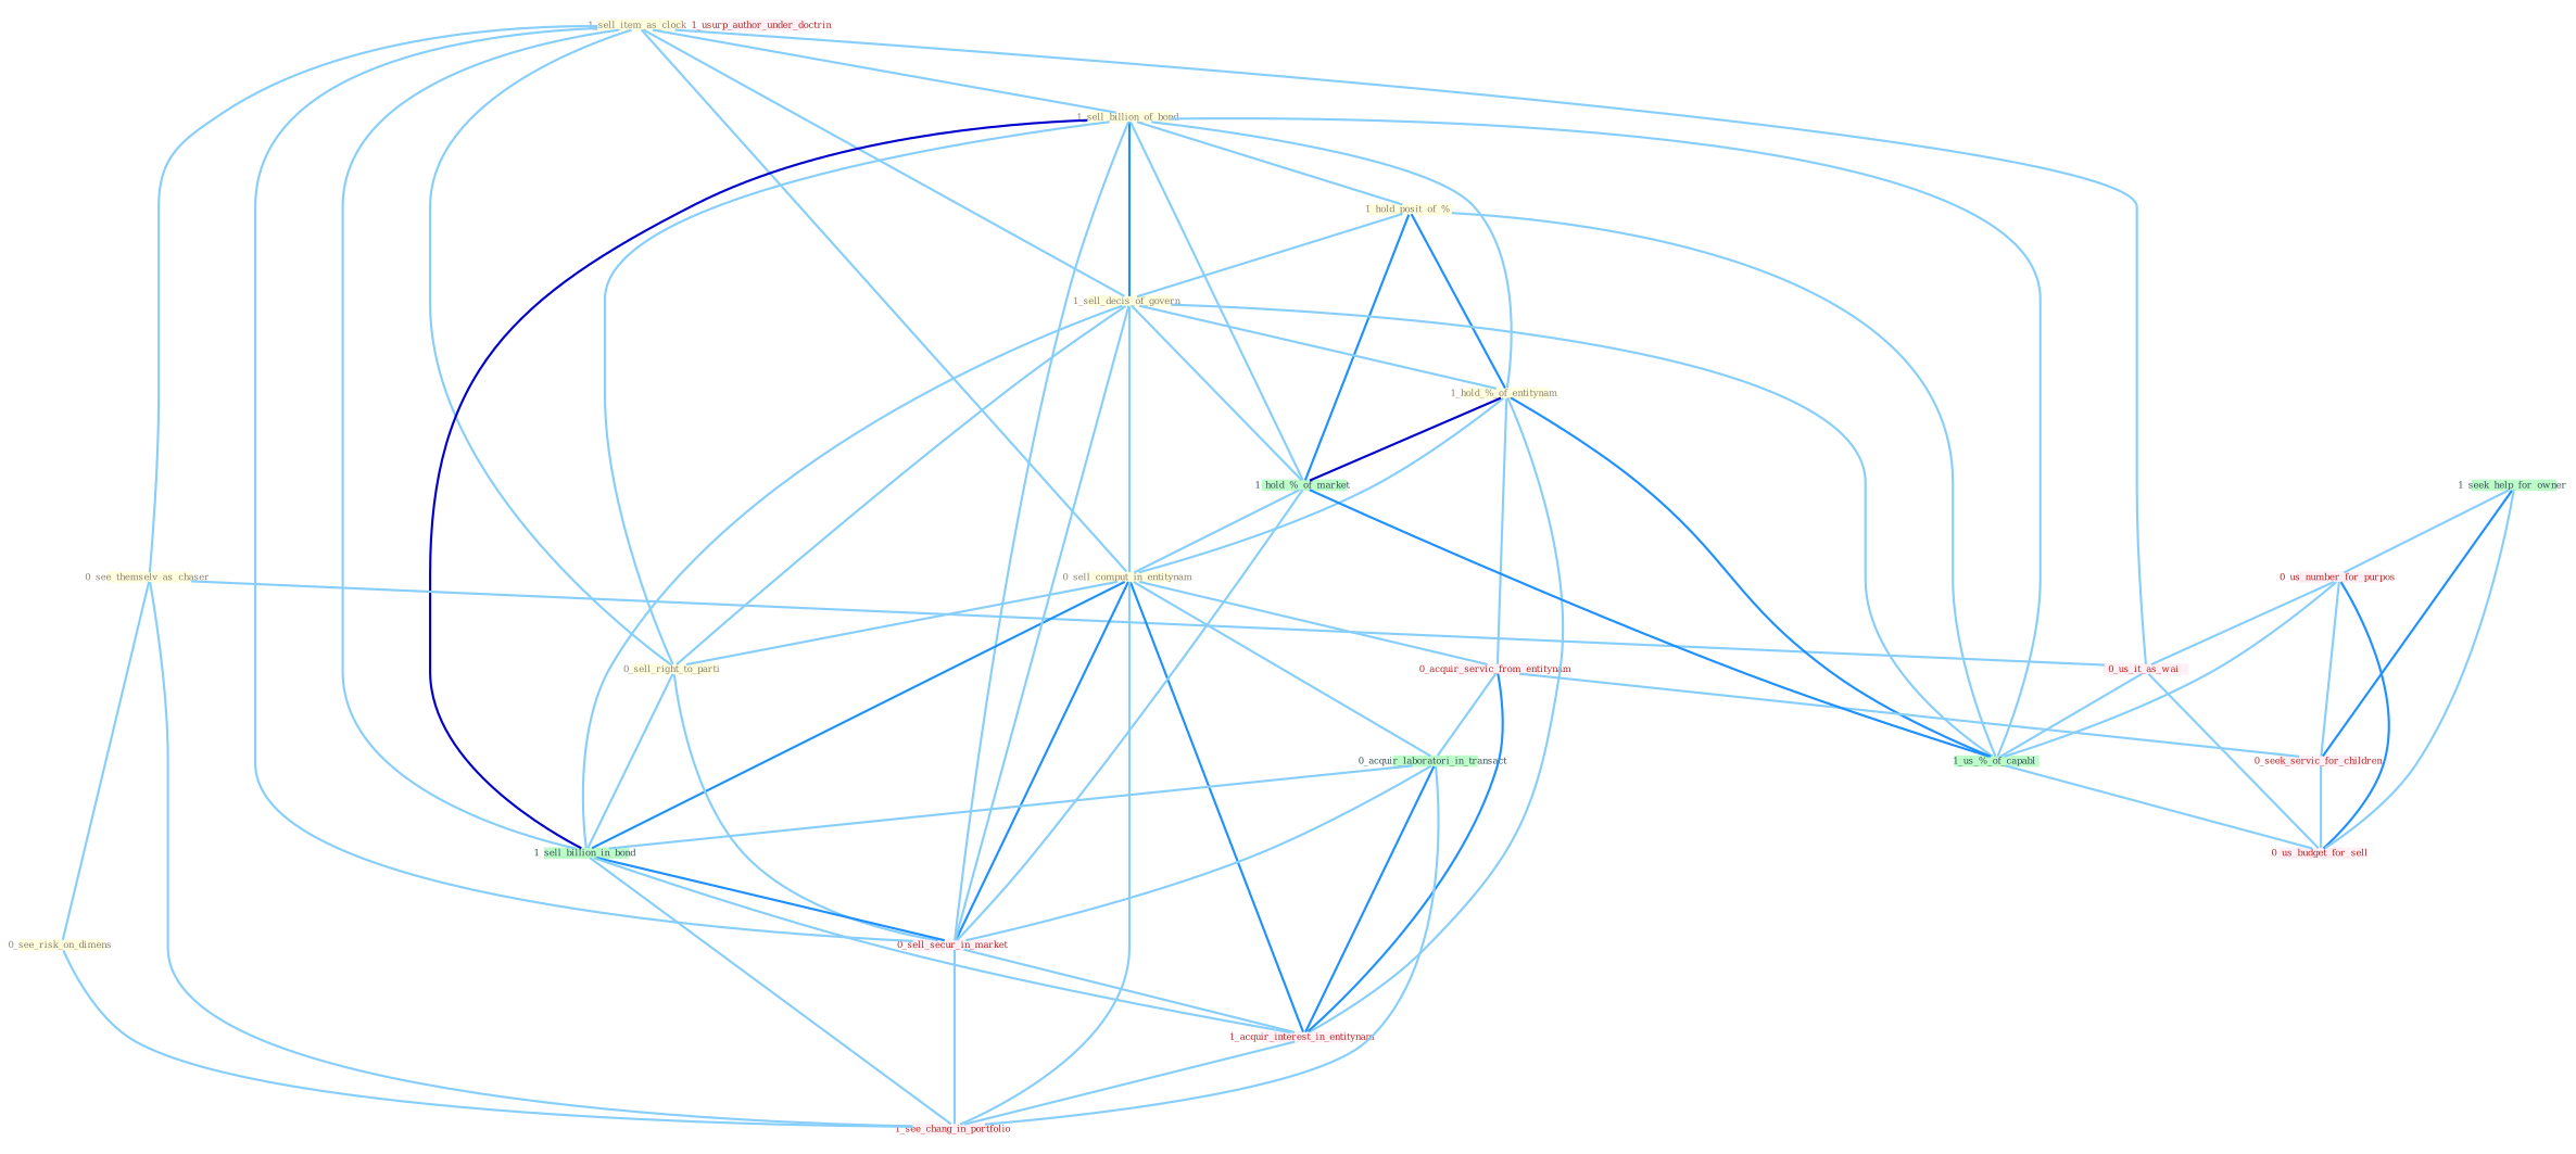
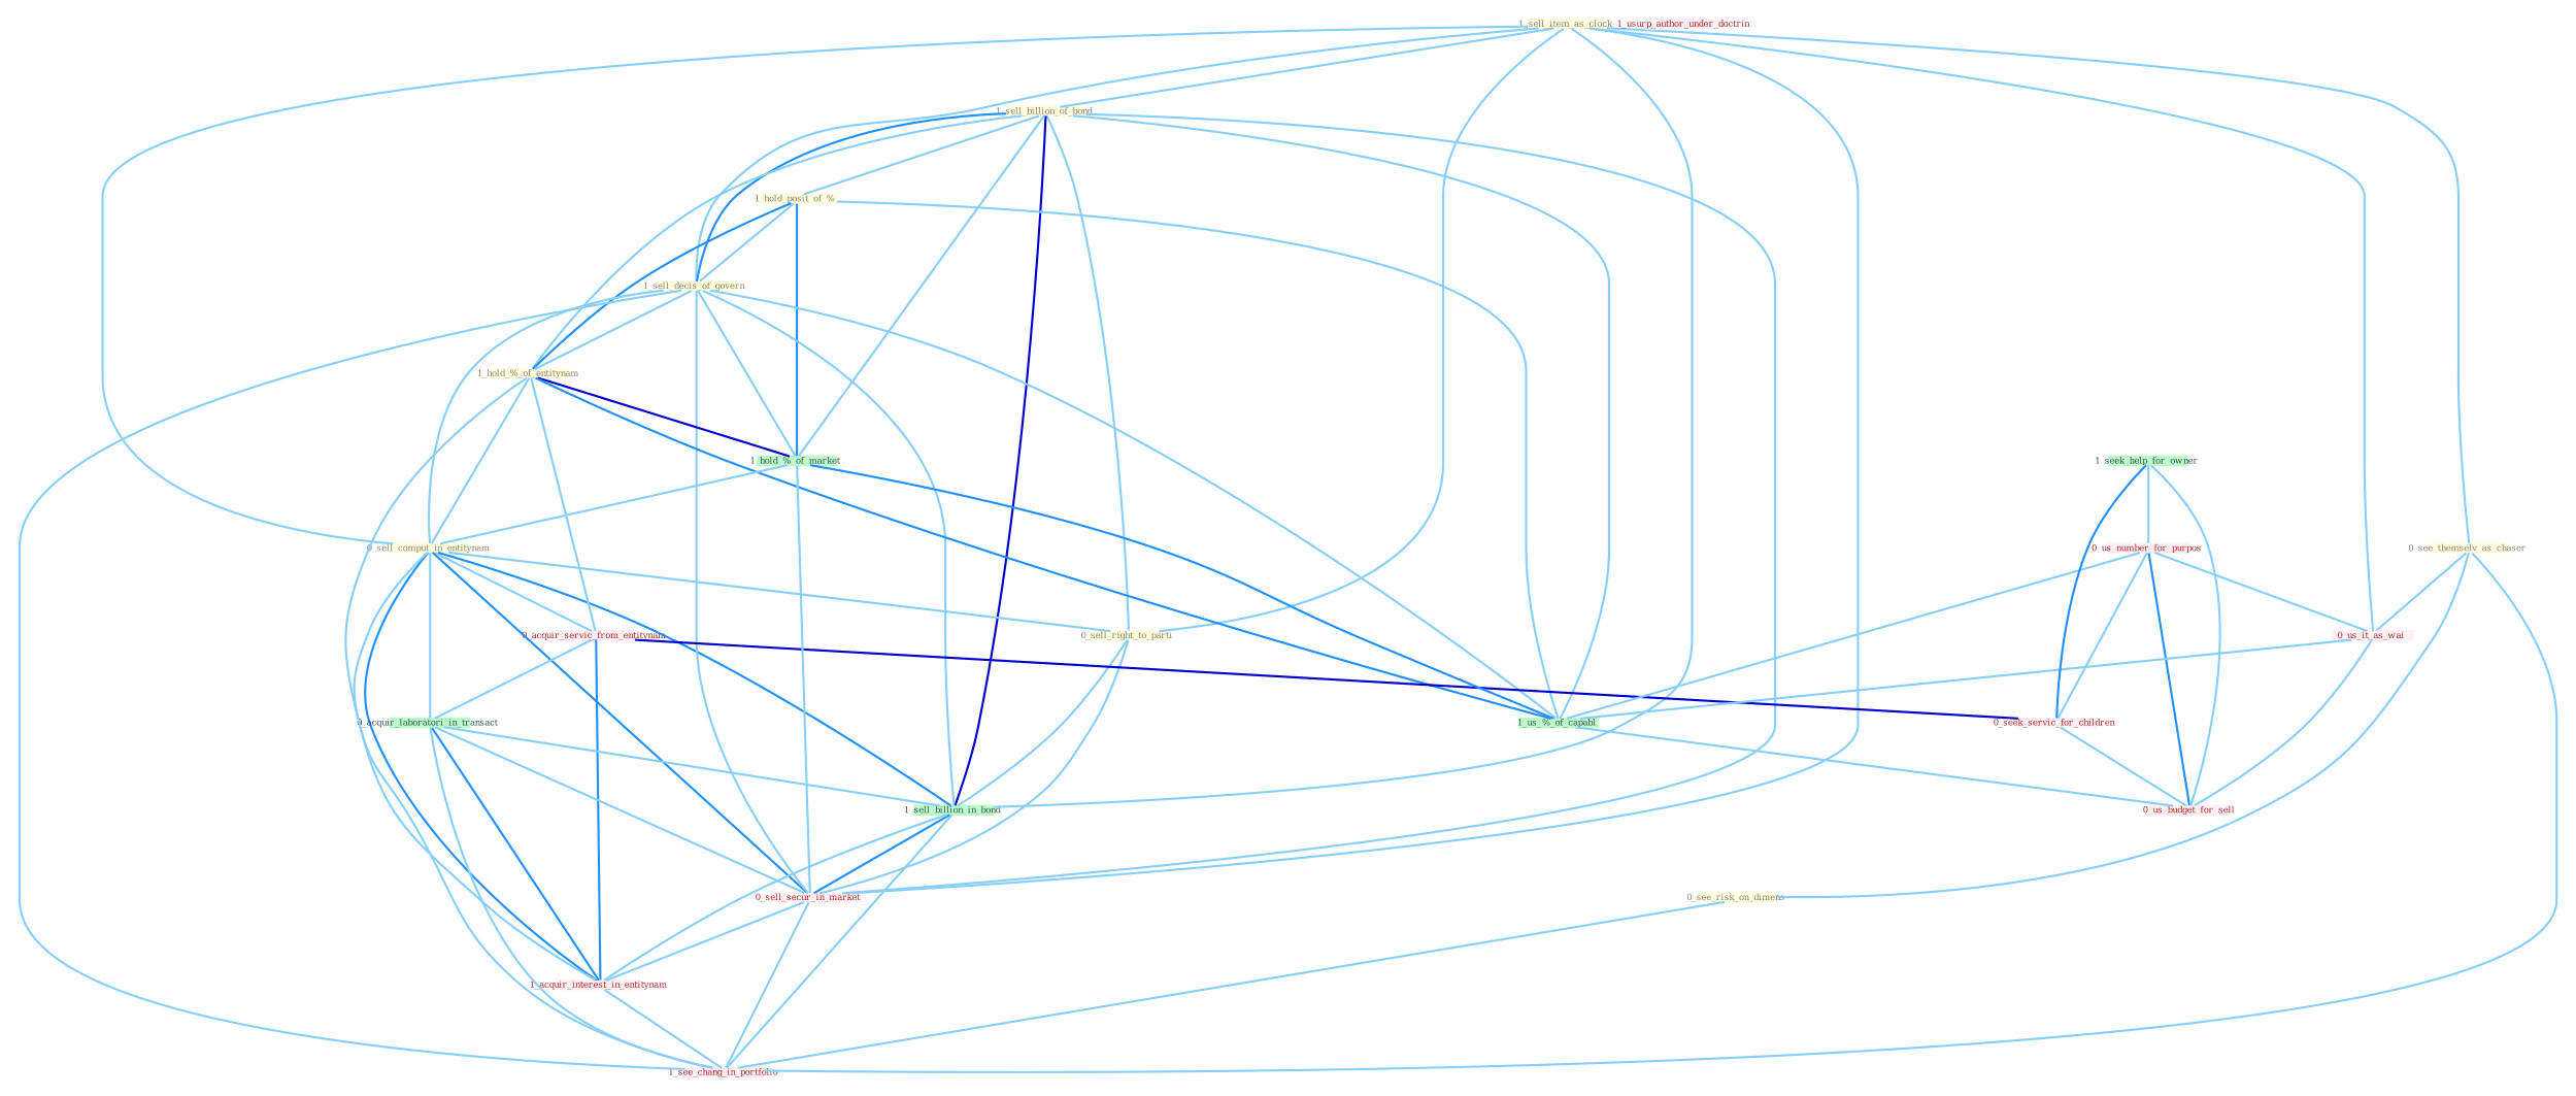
  graph {
    node [color="#ffffe0" fixedsize=true fontcolor="#8b7d6b" fontsize=4 shape=polygon style=filled]
    edge [color="#87cefa" w=1]
    "1_sell_item_as_clock " [height=.06 width=.5]
    "1_sell_billion_of_bond " [height=.06 width=.5]
    "1_hold_posit_of_% " [height=.06 width=.5]
    "0_see_themselv_as_chaser " [height=.06 width=.5]
    "0_sell_comput_in_entitynam " [height=.06 width=.5]
    "0_sell_right_to_parti " [height=.06 width=.5]
    "0_see_risk_on_dimens " [height=.06 width=.5]
    "1_sell_decis_of_govern " [height=.06 width=.5]
    "1_hold_%_of_entitynam " [height=.06 width=.5]
    "0_acquir_servic_from_entitynam " [color="#fff0f5" fontcolor="#b22222" height=.06 width=.5]
    "0_us_number_for_purpos " [color="#fff0f5" fontcolor="#b22222" height=.06 width=.5]
    "0_us_it_as_wai " [color="#fff0f5" fontcolor="#b22222" height=.06 width=.5]
    "1_usurp_author_under_doctrin " [color="#fff0f5" fontcolor="#b22222" height=.06 width=.5]
    "0_sell_secur_in_market " [color="#fff0f5" fontcolor="#b22222" height=.06 width=.5]
    "1_acquir_interest_in_entitynam " [color="#fff0f5" fontcolor="#b22222" height=.06 width=.5]
    "0_seek_servic_for_children " [color="#fff0f5" fontcolor="#b22222" height=.06 width=.5]
    "1_see_chang_in_portfolio " [color="#fff0f5" fontcolor="#b22222" height=.06 width=.5]
    n18 [color="#fff0f5" fontcolor="#b22222" height=.06 label="0_us_budget_for_sell" width=.5]
    "1_sell_billion_in_bond " [color="#BDFCC9" fontcolor="#2f4f4f" height=.06 width=.5]
    "1_hold_%_of_market " [color="#BDFCC9" fontcolor="#2f4f4f" height=.06 width=.5]
    "1_us_%_of_capabl " [color="#BDFCC9" fontcolor="#2f4f4f" height=.06 width=.5]
    "0_acquir_laboratori_in_transact " [color="#BDFCC9" fontcolor="#2f4f4f" height=.06 width=.5]
    "1_seek_help_for_owner " [color="#BDFCC9" fontcolor="#2f4f4f" height=.06 width=.5]
    subgraph sub_1 {
      "1_sell_item_as_clock "
      "1_sell_billion_of_bond "
      "1_hold_posit_of_% "
      "0_see_themselv_as_chaser "
      "0_sell_comput_in_entitynam "
      "0_sell_right_to_parti "
      "0_see_risk_on_dimens "
      "1_sell_decis_of_govern "
      "1_hold_%_of_entitynam "
    }
    subgraph sub_2 {
      "0_acquir_servic_from_entitynam "
      "0_us_number_for_purpos "
      "0_us_it_as_wai "
      "1_usurp_author_under_doctrin "
      "0_sell_secur_in_market "
      "1_acquir_interest_in_entitynam "
      "0_seek_servic_for_children "
      "1_see_chang_in_portfolio "
      n18
    }
    "1_sell_item_as_clock " -- "1_sell_billion_of_bond "
    "1_sell_item_as_clock " -- "0_see_themselv_as_chaser "
    "1_sell_item_as_clock " -- "0_sell_comput_in_entitynam "
    "1_sell_item_as_clock " -- "0_sell_right_to_parti "
    "1_sell_item_as_clock " -- "1_sell_decis_of_govern "
    "1_sell_item_as_clock " -- "0_us_it_as_wai "
    "1_sell_item_as_clock " -- "0_sell_secur_in_market "
    "1_sell_item_as_clock " -- "1_sell_billion_in_bond "
    "1_sell_billion_of_bond " -- "1_hold_posit_of_% "
    "1_sell_billion_of_bond " -- "0_sell_right_to_parti "
    "1_sell_billion_of_bond " -- "1_sell_decis_of_govern " [color="#1e90ff" w=2]
    "1_sell_billion_of_bond " -- "1_hold_%_of_entitynam "
    "1_sell_billion_of_bond " -- "0_sell_secur_in_market "
    "1_sell_billion_of_bond " -- "1_sell_billion_in_bond " [color="#0000cd" w=3]
    "1_sell_billion_of_bond " -- "1_hold_%_of_market "
    "1_sell_billion_of_bond " -- "1_us_%_of_capabl "
    "1_hold_posit_of_% " -- "1_sell_decis_of_govern "
    "1_hold_posit_of_% " -- "1_hold_%_of_entitynam " [color="#1e90ff" w=2]
    "1_hold_posit_of_% " -- "1_hold_%_of_market " [color="#1e90ff" w=2]
    "1_hold_posit_of_% " -- "1_us_%_of_capabl "
    "0_see_themselv_as_chaser " -- "0_see_risk_on_dimens "
    "0_see_themselv_as_chaser " -- "0_us_it_as_wai "
    "0_see_themselv_as_chaser " -- "1_see_chang_in_portfolio "
    "0_sell_comput_in_entitynam " -- "0_sell_right_to_parti "
    "0_sell_comput_in_entitynam " -- "1_sell_decis_of_govern "
    "0_sell_comput_in_entitynam " -- "1_hold_%_of_entitynam "
    "0_sell_comput_in_entitynam " -- "0_acquir_servic_from_entitynam "
    "0_sell_comput_in_entitynam " -- "0_sell_secur_in_market " [color="#1e90ff" w=2]
    "0_sell_comput_in_entitynam " -- "1_acquir_interest_in_entitynam " [color="#1e90ff" w=2]
    "0_sell_comput_in_entitynam " -- "1_see_chang_in_portfolio "
    "0_sell_comput_in_entitynam " -- "1_sell_billion_in_bond " [color="#1e90ff" w=2]
    "0_sell_comput_in_entitynam " -- "0_acquir_laboratori_in_transact "
-   "0_sell_right_to_parti " -- "1_sell_decis_of_govern "
+   "1_see_chang_in_portfolio " -- "1_sell_decis_of_govern "
    "0_sell_right_to_parti " -- "0_sell_secur_in_market "
    "0_sell_right_to_parti " -- "1_sell_billion_in_bond "
    "0_see_risk_on_dimens " -- "1_see_chang_in_portfolio "
    "1_sell_decis_of_govern " -- "1_hold_%_of_entitynam "
    "1_sell_decis_of_govern " -- "0_sell_secur_in_market "
    "1_sell_decis_of_govern " -- "1_sell_billion_in_bond "
    "1_sell_decis_of_govern " -- "1_hold_%_of_market "
    "1_sell_decis_of_govern " -- "1_us_%_of_capabl "
    "1_hold_%_of_entitynam " -- "0_acquir_servic_from_entitynam "
    "1_hold_%_of_entitynam " -- "1_acquir_interest_in_entitynam "
    "1_hold_%_of_entitynam " -- "1_hold_%_of_market " [color="#0000cd" w=3]
    "1_hold_%_of_entitynam " -- "1_us_%_of_capabl " [color="#1e90ff" w=2]
    "0_acquir_servic_from_entitynam " -- "1_acquir_interest_in_entitynam " [color="#1e90ff" w=2]
-   "0_acquir_servic_from_entitynam " -- "0_seek_servic_for_children "
+   "0_acquir_servic_from_entitynam " -- "0_seek_servic_for_children " [color="#0000cd"]
    "0_acquir_servic_from_entitynam " -- "0_acquir_laboratori_in_transact "
    "0_us_number_for_purpos " -- "0_us_it_as_wai "
    "0_us_number_for_purpos " -- "0_seek_servic_for_children "
    "0_us_number_for_purpos " -- n18 [color="#1e90ff" w=2]
    "0_us_number_for_purpos " -- "1_us_%_of_capabl "
    "0_us_it_as_wai " -- n18
    "0_us_it_as_wai " -- "1_us_%_of_capabl "
    "0_sell_secur_in_market " -- "1_acquir_interest_in_entitynam "
    "0_sell_secur_in_market " -- "1_see_chang_in_portfolio "
    "1_acquir_interest_in_entitynam " -- "1_see_chang_in_portfolio "
    "0_seek_servic_for_children " -- n18
    "1_sell_billion_in_bond " -- "0_sell_secur_in_market " [color="#1e90ff" w=2]
    "1_sell_billion_in_bond " -- "1_acquir_interest_in_entitynam "
    "1_sell_billion_in_bond " -- "1_see_chang_in_portfolio "
    "1_hold_%_of_market " -- "0_sell_comput_in_entitynam "
    "1_hold_%_of_market " -- "0_sell_secur_in_market "
    "1_hold_%_of_market " -- "1_us_%_of_capabl " [color="#1e90ff" w=2]
    "1_us_%_of_capabl " -- n18
    "0_acquir_laboratori_in_transact " -- "0_sell_secur_in_market "
    "0_acquir_laboratori_in_transact " -- "1_acquir_interest_in_entitynam " [color="#1e90ff" w=2]
    "0_acquir_laboratori_in_transact " -- "1_see_chang_in_portfolio "
    "0_acquir_laboratori_in_transact " -- "1_sell_billion_in_bond "
    "1_seek_help_for_owner " -- "0_us_number_for_purpos "
    "1_seek_help_for_owner " -- "0_seek_servic_for_children " [color="#1e90ff" w=2]
    "1_seek_help_for_owner " -- n18
  }
